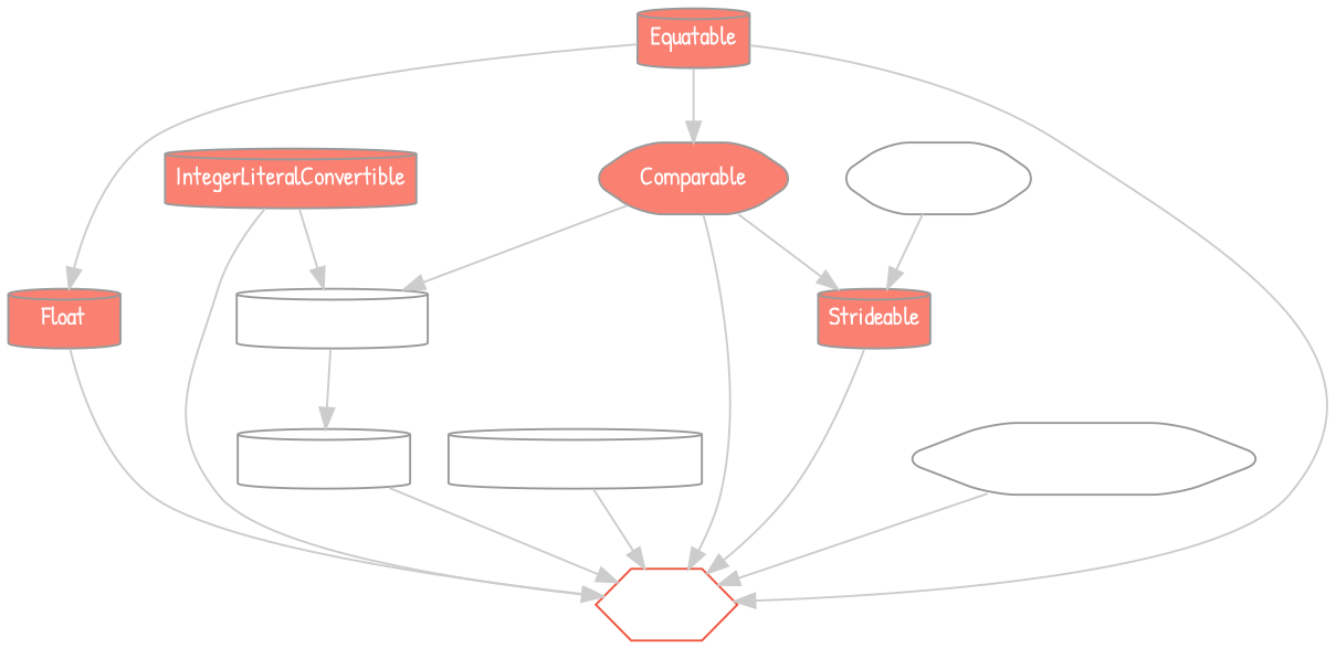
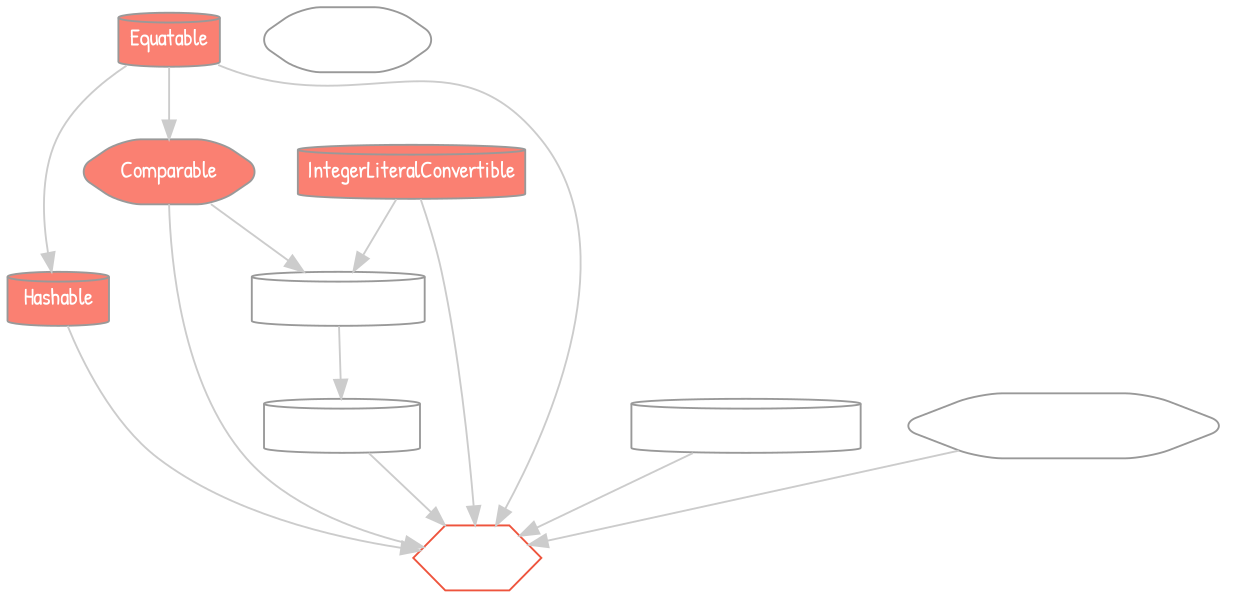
  strict digraph {
    fontname="Patrick Hand"
    node [color="#999999" fillcolor=white fontcolor=white fontname="Patrick Hand" fontsize=12 margin="0.07,0.05" shape=cylinder style="filled,rounded"]
    edge [color="#cccccc" fontname="Patrick Hand"]
    Float80 [color="#ee543d" height=0.3 shape=hexagon style=filled]
    AbsoluteValuable [height=0.3]
    Comparable [fillcolor=salmon height=0.3 shape=hexagon]
    SignedNumberType [height=0.3]
-   Strideable [fillcolor=salmon height=0.3]
    CustomStringConvertible [height=0.3]
    Equatable [fillcolor=salmon height=0.3]
-   Hashable [fillcolor=salmon height=0.3 label=Float]
+   Hashable [fillcolor=salmon height=0.3]
    FloatLiteralConvertible [height=0.3 shape=hexagon]
    IntegerLiteralConvertible [fillcolor=salmon height=0.3]
    _Strideable [height=0.3 shape=hexagon]
    subgraph sub_1 {
      rank=max
      Float80
    }
    AbsoluteValuable -> Float80
    Comparable -> Float80
    Comparable -> SignedNumberType
-   Comparable -> Strideable
    SignedNumberType -> AbsoluteValuable
-   Strideable -> Float80
    CustomStringConvertible -> Float80
    Equatable -> Float80
    Equatable -> Comparable
    Equatable -> Hashable
    Hashable -> Float80
    FloatLiteralConvertible -> Float80
    IntegerLiteralConvertible -> Float80
    IntegerLiteralConvertible -> SignedNumberType
-   _Strideable -> Strideable
  }
